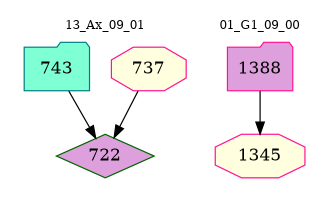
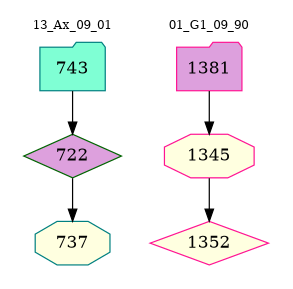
  digraph {
    node [color=deeppink fillcolor=lightyellow shape=diamond style=filled]
    edge [color=black]
    n1 [color=darkgreen fillcolor=plum label=722]
-   n2 [label=737 shape=octagon]
+   n2 [color=teal label=737 shape=octagon]
    n3 [color=teal fillcolor=aquamarine label=743 shape=folder]
    n4 [label=1345 shape=octagon]
-   n6 [fillcolor=plum label=1388 shape=folder]
+   n5 [label=1352]
+   n6 [fillcolor=plum label=1381 shape=folder]
    subgraph cluster_1 {
      color=white
      fontsize=10
      label="13_Ax_09_01"
      n1
      n2
      n3
    }
    subgraph cluster_2 {
      color=white
      fontsize=10
-     label="01_G1_09_00"
+     label="01_G1_09_90"
      n4
+     n5
      n6
    }
-   n2 -> n1
+   n1 -> n2
    n3 -> n1
+   n4 -> n5
    n6 -> n4
  }
